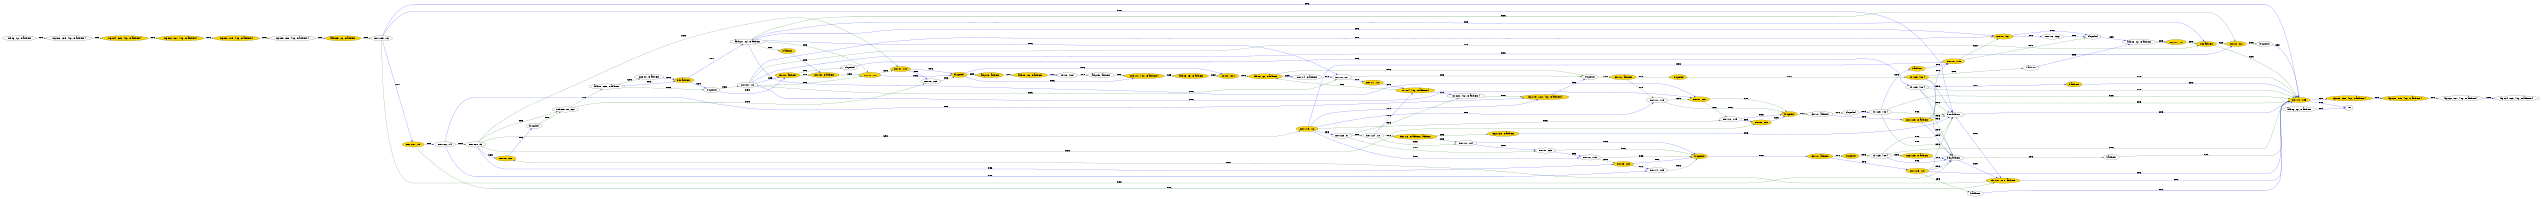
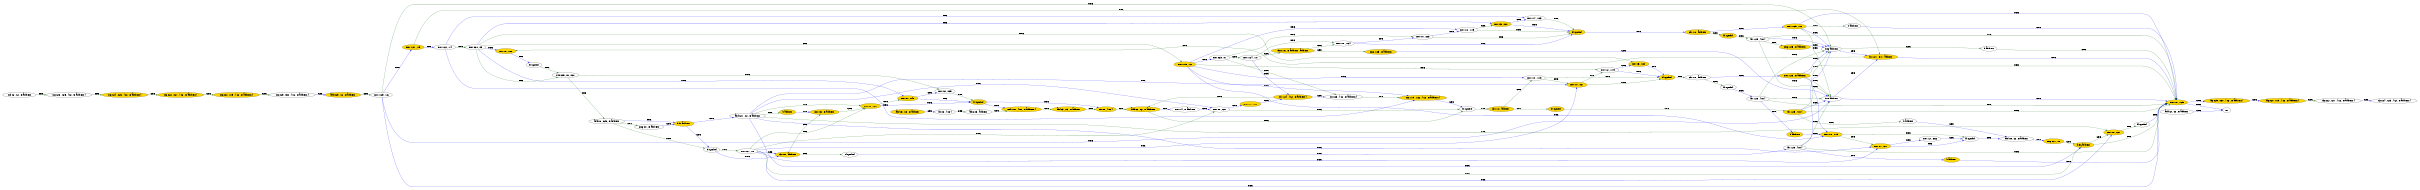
  digraph {
    rankdir=LR
    node [fillcolor=gold style=filled]
    edge [color=darkgreen]
    n1 [fillcolor=white label="sub sp , sp , # address"]
    n2 [fillcolor=white label="stp x28 , x25 , [ sp , # address ]"]
    n3 [label="stp x24 , x23 , [ sp , # address ]"]
    n4 [label="stp x22 , x21 , [ sp , # address ]"]
    n5 [label="stp x20 , x19 , [ sp , # address ]"]
    n6 [fillcolor=white label="stp x29 , x30 , [ sp , # address ]"]
    n7 [label="add x29 , sp , # address"]
    n8 [fillcolor=white label="mov w25 , w6"]
    n9 [label="mov w21 , w5"]
    n10 [fillcolor=white label="b.ne address"]
    n11 [label="mov w0 , w25"]
    n12 [fillcolor=white label="b.eq address"]
    n13 [fillcolor=white label="mov w22 , w4"]
    n14 [label="tbz w21 , # 0 , address"]
    n15 [label="ldp x29 , x30 , [ sp , # address ]"]
    n16 [fillcolor=white label=ret]
    n17 [fillcolor=white label="b address"]
    n18 [fillcolor=white label="mov x20 , x3"]
    n19 [fillcolor=white label="mov w4 , w23"]
    n20 [label="stp w19 , w22 , [ sp , # address ]"]
    n21 [label="mov x0 , x20"]
    n22 [label="mov w19 , w2"]
    n23 [label="mov x3 , x20"]
    n24 [fillcolor=white label="sub x25 , x0 , x20"]
    n25 [label="mov x1 , x40"]
    n26 [label="mov x3 , x20"]
    n27 [label="bl symbol"]
    n28 [fillcolor=white label="bl symbol"]
    n29 [fillcolor=white label="mov x23 , x1"]
    n30 [fillcolor=white label="mov w2 , w19"]
    n31 [fillcolor=white label="mov w0 , w19"]
    n32 [fillcolor=white label="mov w2 , w19"]
    n33 [label="mov w0 , w19"]
    n34 [fillcolor=white label="bl symbol"]
    n35 [fillcolor=white label="add x0 , x25 , # address"]
    n36 [fillcolor=white label="mov x2 , x25"]
    n37 [label="bl symbol"]
    n38 [label="bl symbol"]
    n39 [fillcolor=white label="mov w24 , w0"]
    n40 [fillcolor=white label="mov x1 , x23"]
    n41 [fillcolor=white label="str x23 , [ sp , # address ]"]
    n42 [label="mov x1 , x21"]
    n43 [label="mov x1 , x21"]
    n44 [fillcolor=white label="bl symbol"]
    n45 [label="tbnz w6 , # address , address"]
    n46 [fillcolor=white label="mov w0 , w24"]
    n47 [label="str w24 , [ sp , # address ]"]
    n48 [label="cmp w25 , # address"]
    n49 [label="add x2 , sp , # address"]
    n50 [label="cbz w0 , address"]
    n51 [label="mov w25 , wzr"]
    n52 [label="bl symbol"]
    n53 [fillcolor=white label="b address"]
    n54 [fillcolor=white label="ldr w25 , [ x0 ]"]
    n55 [label="cmp w25 , # address"]
    n56 [label="ldp x20 , x19 , [ sp , # address ]"]
    n57 [fillcolor=white label="ldp x22 , x21 , [ sp , # address ]"]
    n58 [fillcolor=white label="ldp x24 , x23 , [ sp , # address ]"]
    n59 [fillcolor=white label="add sp , sp , # address"]
    n60 [fillcolor=white label="cmp x0 , # address"]
    n61 [label="b.hs address"]
    n62 [fillcolor=white label="bl symbol"]
    n63 [fillcolor=white label="add x21 , sp , # address"]
    n64 [fillcolor=white label="mov x21 , x0"]
    n65 [label="cbz x0 , address"]
    n66 [label="b address"]
    n67 [label="mov x0 , x21"]
    n68 [fillcolor=white label="mov x0 , x21"]
    n69 [label="b.eq address"]
    n70 [label="mov x0 , x21"]
    n71 [fillcolor=white label="bl symbol"]
    n72 [label="mov x3 , # address"]
    n73 [label="mov w1 , wzr"]
    n74 [fillcolor=white label="bl symbol"]
    n75 [fillcolor=white label="mov w2 , cmp"]
    n76 [fillcolor=white label="ldr w25 , [ x0 ]"]
    n77 [label="b address"]
-   n78 [label="adrp x8 , address"]
    n79 [label="strb wzr , [ x0 , # address ]"]
    n80 [label="str x8 , [ x0 ]"]
    n81 [label="add x8 , x8 , # address"]
    n82 [label="add x3 , x3 , # address"]
    n83 [fillcolor=white label="ldr x8 , [ x8 ]"]
    n84 [fillcolor=white label="adrp x3 , address"]
    n85 [fillcolor=white label="mov w4 , # address"]
    n86 [label="cbz w0 , address"]
    n87 [label="bl symbol"]
    n88 [label="ldr w25 , [ x0 ]"]
    n89 [fillcolor=white label="cbz w0 , address"]
    n90 [fillcolor=white label="b address"]
    n91 [label="mov w25 , # address"]
    n92 [fillcolor=white label="bl symbol"]
    n93 [fillcolor=white label="ldr w25 , [ x0 ]"]
    n94 [label="b address"]
    n95 [fillcolor=white label="add x8 , sp , # address"]
    n96 [label="cmp x21 , x8"]
    n1 -> n2 [label=CFG]
    n2 -> n3 [label=CFG]
    n3 -> n4 [label=CFG]
    n4 -> n5 [label=CFG]
    n5 -> n6 [label=CFG]
    n6 -> n7 [color=blue label=CFG]
    n7 -> n8 [label=CFG]
    n8 -> n9 [color=blue label=CFG]
    n8 -> n10 [color=blue label=DFG]
    n8 -> n11 [color=blue label=DFG]
    n8 -> n12 [label=DFG]
    n9 -> n13 [color=blue label=CFG]
    n9 -> n14 [label=DFG]
    n10 -> n11 [color=blue label=CFG]
    n10 -> n14 [color=blue label=CFG]
    n11 -> n15 [color=blue label=CFG]
    n11 -> n16 [color=blue label=DFG]
    n12 -> n14 [color=blue label=CFG]
    n12 -> n17 [label=CFG]
    n13 -> n18 [label=CFG]
    n13 -> n19 [color=blue label=DFG]
    n13 -> n20 [color=blue label=DFG]
    n14 -> n11 [color=blue label=CFG]
    n14 -> n21 [label=CFG]
    n15 -> n56 [color=blue label=CFG]
    n17 -> n11 [label=CFG]
    n18 -> n21 [color=blue label=DFG]
    n18 -> n22 [label=CFG]
    n18 -> n23 [color=blue label=DFG]
    n18 -> n24 [label=DFG]
-   n18 -> n25 [label=DFG]
+   n18 -> n25 [color=blue label=DFG]
    n18 -> n26 [label=DFG]
    n19 -> n27 [label=DFG]
    n20 -> n28 [color=blue label=CFG]
    n21 -> n34 [color=blue label=DFG]
    n22 -> n20 [color=blue label=DFG]
    n22 -> n29 [color=blue label=CFG]
    n22 -> n30 [color=blue label=DFG]
    n22 -> n31 [color=blue label=DFG]
    n22 -> n32 [label=DFG]
    n22 -> n33 [color=blue label=DFG]
    n23 -> n19 [color=blue label=CFG]
    n23 -> n27 [color=blue label=DFG]
    n24 -> n35 [label=DFG]
    n24 -> n36 [label=DFG]
    n25 -> n36 [color=blue label=CFG]
    n25 -> n37 [color=blue label=DFG]
    n26 -> n38 [color=blue label=CFG]
    n27 -> n50 [color=blue label=DFG]
    n28 -> n86 [label=DFG]
    n29 -> n39 [label=CFG]
    n29 -> n40 [label=DFG]
    n29 -> n41 [label=DFG]
    n30 -> n23 [label=CFG]
    n30 -> n27 [label=DFG]
    n31 -> n38 [label=DFG]
    n31 -> n42 [label=CFG]
    n32 -> n26 [color=blue label=CFG]
    n32 -> n38 [color=blue label=DFG]
    n33 -> n43 [label=CFG]
    n33 -> n44 [label=DFG]
    n34 -> n24 [label=DFG]
    n35 -> n60 [label=CFG]
    n35 -> n61 [color=blue label=DFG]
    n35 -> n62 [label=DFG]
    n36 -> n37 [label=DFG]
-   n37 -> n78 [label=CFG]
    n37 -> n79 [color=blue label=DFG]
    n37 -> n80 [color=blue label=DFG]
    n38 -> n89 [label=DFG]
    n39 -> n45 [label=CFG]
    n39 -> n46 [label=DFG]
    n39 -> n47 [color=blue label=DFG]
    n40 -> n27 [label=DFG]
    n40 -> n30 [color=blue label=CFG]
    n41 -> n20 [label=CFG]
    n42 -> n32 [label=CFG]
    n42 -> n38 [label=DFG]
    n43 -> n44 [color=blue label=DFG]
    n43 -> n75 [color=blue label=CFG]
    n44 -> n95 [color=blue label=CFG]
    n45 -> n46 [label=CFG]
    n45 -> n48 [label=CFG]
    n46 -> n27 [color=blue label=DFG]
    n46 -> n40 [color=blue label=CFG]
    n47 -> n41 [color=blue label=CFG]
    n47 -> n49 [label=DFG]
    n48 -> n10 [color=blue label=CFG]
    n49 -> n28 [label=DFG]
    n49 -> n85 [color=blue label=CFG]
    n50 -> n51 [color=blue label=CFG]
    n50 -> n52 [label=CFG]
    n51 -> n10 [label=DFG]
    n51 -> n11 [color=blue label=DFG]
    n51 -> n12 [color=blue label=DFG]
    n51 -> n53 [label=CFG]
    n52 -> n54 [label=DFG]
    n53 -> n11 [color=blue label=CFG]
    n54 -> n10 [label=DFG]
    n54 -> n11 [label=DFG]
    n54 -> n12 [color=blue label=DFG]
    n54 -> n55 [label=CFG]
    n55 -> n12 [color=blue label=CFG]
    n56 -> n57 [label=CFG]
    n57 -> n58 [color=blue label=CFG]
    n59 -> n16 [color=blue label=CFG]
    n60 -> n61 [color=blue label=CFG]
    n61 -> n62 [color=blue label=CFG]
    n61 -> n63 [color=blue label=CFG]
    n62 -> n64 [label=DFG]
    n62 -> n65 [color=blue label=DFG]
    n63 -> n42 [color=blue label=DFG]
    n63 -> n43 [color=blue label=DFG]
    n63 -> n66 [label=CFG]
    n63 -> n67 [label=DFG]
    n63 -> n68 [color=blue label=DFG]
    n63 -> n69 [color=blue label=DFG]
    n63 -> n70 [label=DFG]
    n64 -> n42 [color=blue label=DFG]
    n64 -> n43 [color=blue label=DFG]
    n64 -> n65 [color=blue label=CFG]
    n64 -> n67 [label=DFG]
    n64 -> n68 [label=DFG]
    n64 -> n69 [label=DFG]
    n64 -> n70 [color=blue label=DFG]
    n65 -> n71 [label=CFG]
    n65 -> n72 [label=CFG]
    n66 -> n72 [color=blue label=CFG]
    n67 -> n25 [label=CFG]
    n67 -> n37 [color=blue label=DFG]
    n68 -> n28 [label=DFG]
    n68 -> n73 [color=blue label=CFG]
    n69 -> n11 [label=CFG]
    n69 -> n70 [label=CFG]
    n70 -> n74 [label=DFG]
    n71 -> n76 [color=blue label=DFG]
    n72 -> n67 [label=CFG]
    n73 -> n47 [color=blue label=CFG]
    n74 -> n11 [color=blue label=CFG]
    n75 -> n44 [color=blue label=CFG]
    n76 -> n10 [label=DFG]
    n76 -> n11 [label=DFG]
    n76 -> n12 [color=blue label=DFG]
    n76 -> n77 [color=blue label=CFG]
    n77 -> n11 [color=blue label=CFG]
-   n78 -> n81 [label=CFG]
    n79 -> n82 [label=CFG]
    n80 -> n49 [label=CFG]
    n81 -> n83 [color=blue label=CFG]
    n82 -> n80 [label=CFG]
    n83 -> n84 [label=CFG]
    n84 -> n79 [label=CFG]
    n85 -> n68 [color=blue label=CFG]
    n86 -> n31 [label=CFG]
    n86 -> n87 [label=CFG]
    n87 -> n88 [label=DFG]
    n88 -> n10 [color=blue label=DFG]
    n88 -> n11 [label=DFG]
    n88 -> n12 [label=DFG]
    n88 -> n90 [label=CFG]
    n89 -> n91 [color=blue label=CFG]
    n89 -> n92 [label=CFG]
    n90 -> n95 [color=blue label=CFG]
    n91 -> n10 [label=DFG]
    n91 -> n11 [label=DFG]
    n91 -> n12 [color=blue label=DFG]
    n91 -> n33 [color=blue label=CFG]
    n92 -> n93 [color=blue label=DFG]
    n93 -> n10 [label=DFG]
    n93 -> n11 [label=DFG]
    n93 -> n12 [label=DFG]
    n93 -> n94 [color=blue label=CFG]
    n94 -> n33 [color=blue label=CFG]
    n95 -> n96 [color=blue label=CFG]
    n96 -> n69 [label=CFG]
  }
